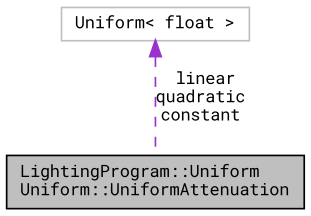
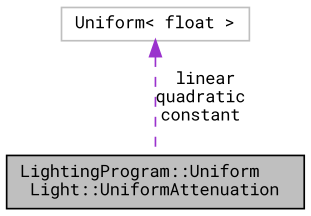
  digraph {
    fontname="Roboto Mono"
    node [fontname="Roboto Mono" fontsize=10 shape=record style=filled]
-   n1 [color=black fillcolor=grey75 fontcolor=black height=0.2 label="LightingProgram::Uniform\lUniform::UniformAttenuation" width=0.4]
+   n1 [color=black fillcolor=grey75 fontcolor=black height=0.2 label="LightingProgram::Uniform\lLight::UniformAttenuation" width=0.4]
    n2 [color=grey75 fillcolor=white height=0.2 label="Uniform\< float \>" width=0.4]
    n2 -> n1 [color=darkorchid3 dir=back fontname="Roboto Mono" fontsize=10 label=" linear\nquadratic\nconstant" labelfontname=Helvetica labelfontsize=10 style=dashed]
  }
